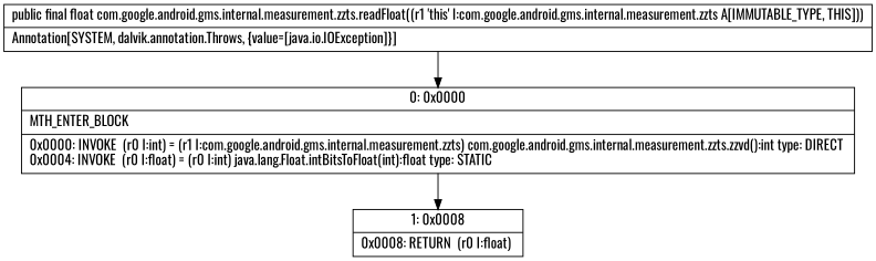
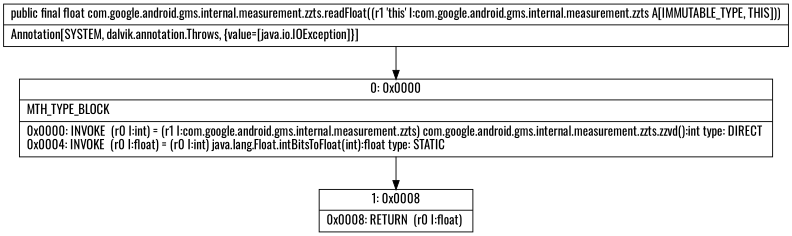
  digraph {
    fontname=Oswald
    node [shape=record fontname=Oswald]
    edge [fontname=Oswald]
-   n1 [label="{0\:\ 0x0000|MTH_ENTER_BLOCK\l|0x0000: INVOKE  (r0 I:int) = (r1 I:com.google.android.gms.internal.measurement.zzts) com.google.android.gms.internal.measurement.zzts.zzvd():int type: DIRECT \l0x0004: INVOKE  (r0 I:float) = (r0 I:int) java.lang.Float.intBitsToFloat(int):float type: STATIC \l}"]
+   n1 [label="{0\:\ 0x0000|MTH_TYPE_BLOCK\l|0x0000: INVOKE  (r0 I:int) = (r1 I:com.google.android.gms.internal.measurement.zzts) com.google.android.gms.internal.measurement.zzts.zzvd():int type: DIRECT \l0x0004: INVOKE  (r0 I:float) = (r0 I:int) java.lang.Float.intBitsToFloat(int):float type: STATIC \l}"]
    n2 [label="{1\:\ 0x0008|0x0008: RETURN  (r0 I:float) \l}"]
    n3 [label="{public final float com.google.android.gms.internal.measurement.zzts.readFloat((r1 'this' I:com.google.android.gms.internal.measurement.zzts A[IMMUTABLE_TYPE, THIS]))  | Annotation[SYSTEM, dalvik.annotation.Throws, \{value=[java.io.IOException]\}]\l}"]
    n1 -> n2
    n3 -> n1
  }
